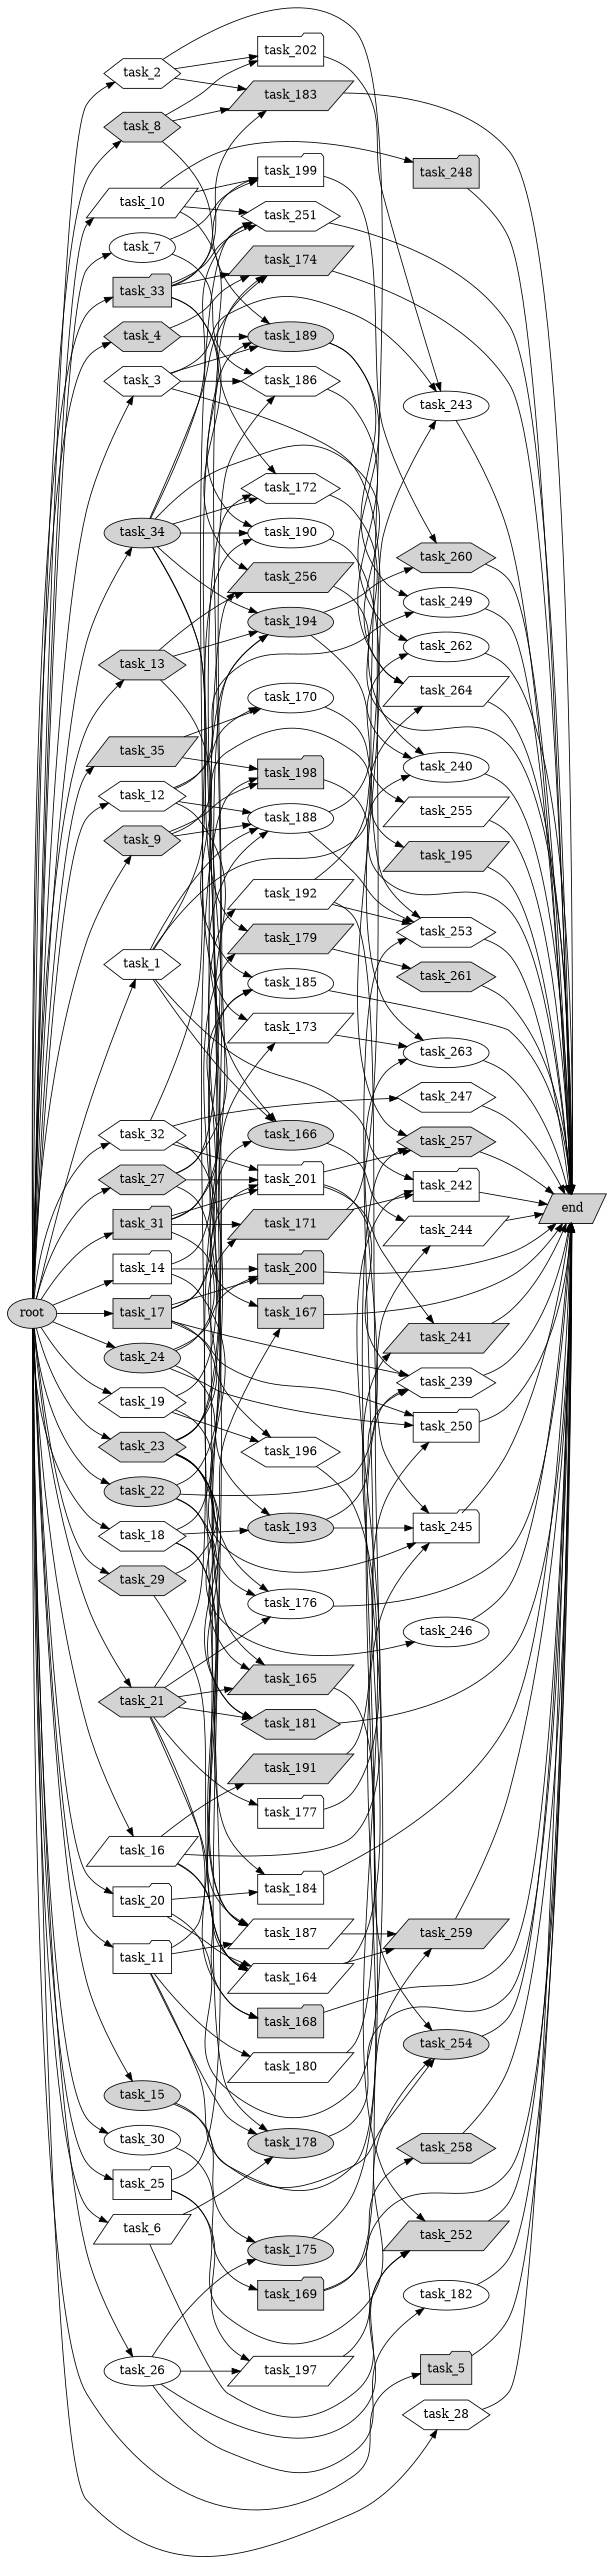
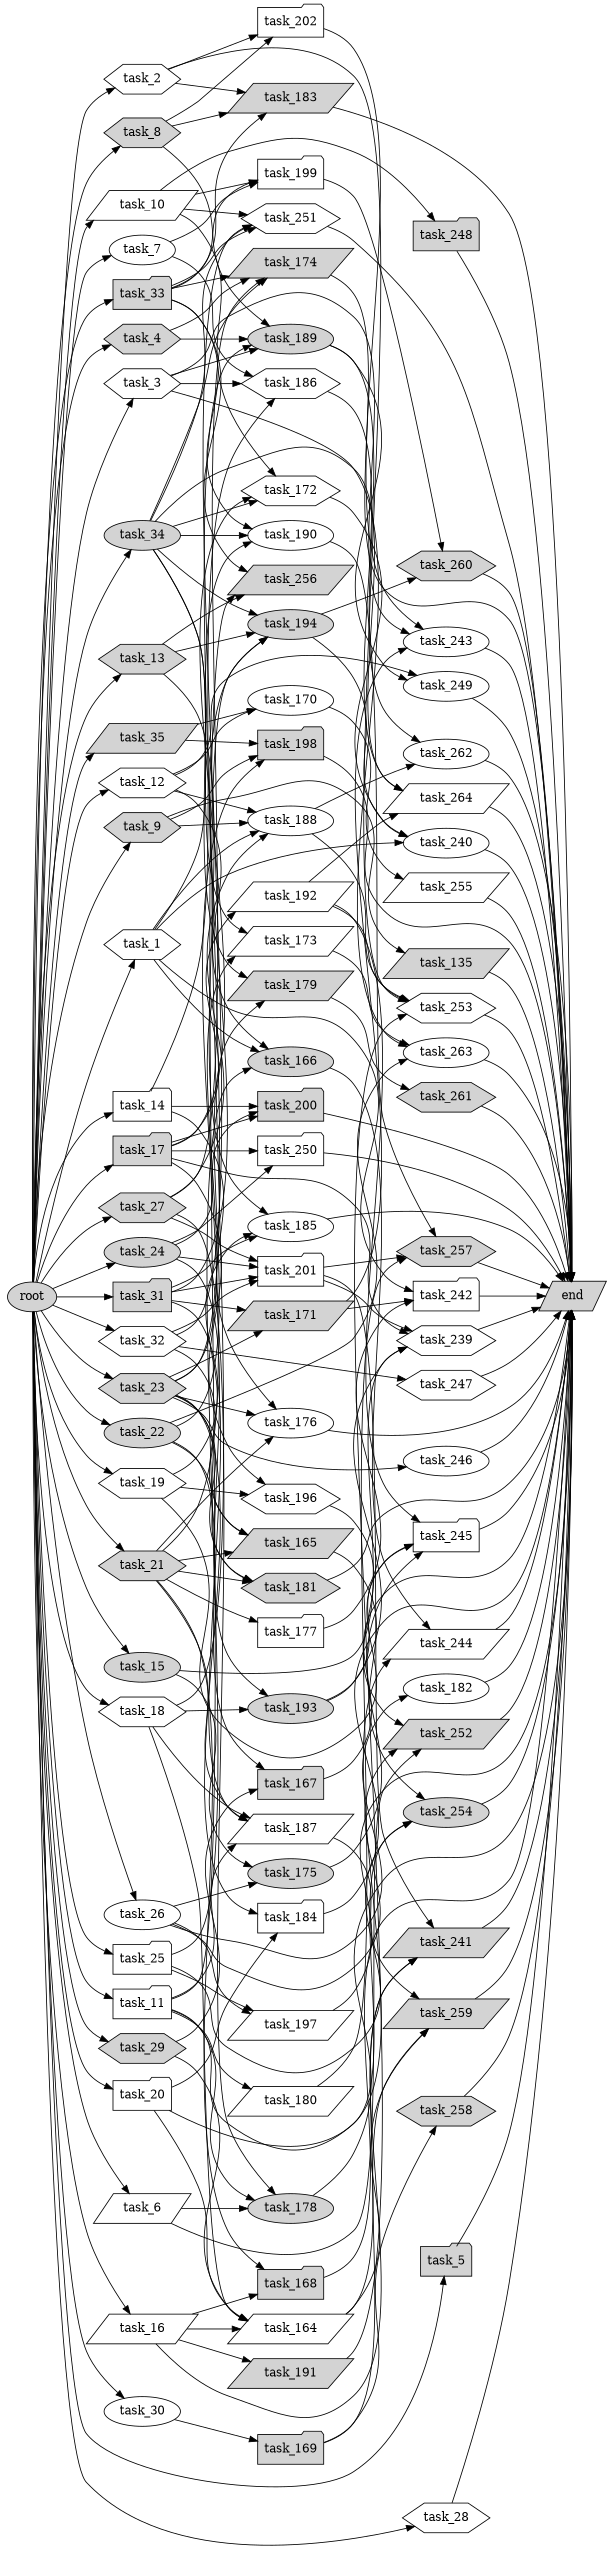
  digraph {
    rankdir=LR
    node [fillcolor=white shape=hexagon style=filled]
    task_189 [fillcolor=lightgrey shape=ellipse]
    task_249 [shape=ellipse]
    task_262 [shape=ellipse]
    end [fillcolor=lightgrey shape=parallelogram]
    task_260 [fillcolor=lightgrey]
    task_240 [shape=ellipse]
    task_15 [fillcolor=lightgrey shape=ellipse]
    task_175 [fillcolor=lightgrey shape=ellipse]
    task_239
    task_245 [shape=folder]
    task_199 [shape=folder]
    task_7 [shape=ellipse]
    task_186
    task_264 [shape=parallelogram]
    task_9 [fillcolor=lightgrey]
    task_188 [shape=ellipse]
-   task_195 [fillcolor=lightgrey shape=parallelogram]
+   task_195 [fillcolor=lightgrey shape=parallelogram label=task_135]
    task_198 [fillcolor=lightgrey shape=folder]
    task_253
    task_183 [fillcolor=lightgrey shape=parallelogram]
    task_4 [fillcolor=lightgrey]
    task_174 [fillcolor=lightgrey shape=parallelogram]
    task_179 [fillcolor=lightgrey shape=parallelogram]
    task_261 [fillcolor=lightgrey]
    task_10 [shape=parallelogram]
    task_248 [fillcolor=lightgrey shape=folder]
    task_172
    task_251
    task_13 [fillcolor=lightgrey]
    task_185 [shape=ellipse]
    task_194 [fillcolor=lightgrey shape=ellipse]
    task_256 [fillcolor=lightgrey shape=parallelogram]
    task_16 [shape=parallelogram]
    task_191 [fillcolor=lightgrey shape=parallelogram]
    task_164 [shape=parallelogram]
    task_168 [fillcolor=lightgrey shape=folder]
    task_241 [fillcolor=lightgrey shape=parallelogram]
    task_259 [fillcolor=lightgrey shape=parallelogram]
    task_250 [shape=folder]
    task_14 [shape=folder]
    task_176 [shape=ellipse]
    task_200 [fillcolor=lightgrey shape=folder]
    task_3
    task_263 [shape=ellipse]
    task_243 [shape=ellipse]
    task_192 [shape=parallelogram]
    task_5 [fillcolor=lightgrey shape=folder]
    task_169 [fillcolor=lightgrey shape=folder]
    task_258 [fillcolor=lightgrey]
    task_20 [shape=folder]
    task_184 [shape=folder]
    task_244 [shape=parallelogram]
    task_28
    task_2
    task_202 [shape=folder]
    task_193 [fillcolor=lightgrey shape=ellipse]
    task_25 [shape=folder]
    task_197 [shape=parallelogram]
    task_254 [fillcolor=lightgrey shape=ellipse]
    task_166 [fillcolor=lightgrey shape=ellipse]
    task_257 [fillcolor=lightgrey]
    task_190 [shape=ellipse]
    task_201 [shape=folder]
    task_31 [fillcolor=lightgrey shape=folder]
    task_167 [fillcolor=lightgrey shape=folder]
    task_171 [fillcolor=lightgrey shape=parallelogram]
    task_242 [shape=folder]
    task_177 [shape=folder]
    task_23 [fillcolor=lightgrey]
    task_165 [fillcolor=lightgrey shape=parallelogram]
    task_173 [shape=parallelogram]
    task_246 [shape=ellipse]
    task_181 [fillcolor=lightgrey]
    task_29 [fillcolor=lightgrey]
    task_1
    task_30 [shape=ellipse]
    task_180 [shape=parallelogram]
    task_26 [shape=ellipse]
    task_182 [shape=ellipse]
    task_252 [fillcolor=lightgrey shape=parallelogram]
    task_247
    task_24 [fillcolor=lightgrey shape=ellipse]
    task_18
    task_187 [shape=parallelogram]
    task_255 [shape=parallelogram]
    task_170 [shape=ellipse]
    task_32
    task_12
    task_22 [fillcolor=lightgrey shape=ellipse]
    task_19
    task_196
    task_21 [fillcolor=lightgrey]
    task_8 [fillcolor=lightgrey]
    task_34 [fillcolor=lightgrey shape=ellipse]
    root [fillcolor=lightgrey shape=ellipse]
    task_17 [fillcolor=lightgrey shape=folder]
    task_27 [fillcolor=lightgrey]
    task_6 [shape=parallelogram]
    task_35 [fillcolor=lightgrey shape=parallelogram]
    task_33 [fillcolor=lightgrey shape=folder]
    task_11 [shape=folder]
    task_178 [fillcolor=lightgrey shape=ellipse]
    task_189 -> task_249
    task_189 -> task_262
    task_249 -> end
    task_262 -> end
    task_260 -> end
    task_240 -> end
    task_15 -> task_175
    task_15 -> task_239
    task_175 -> task_245
    task_239 -> end
    task_245 -> end
    task_199 -> task_260
    task_7 -> task_199
    task_7 -> task_186
    task_186 -> task_264
    task_264 -> end
    task_9 -> task_188
    task_9 -> task_195
    task_9 -> task_198
    task_188 -> task_262
    task_188 -> task_253
    task_195 -> end
    task_198 -> end
    task_253 -> end
    task_183 -> end
    task_4 -> task_189
    task_4 -> task_174
    task_174 -> end
    task_179 -> task_261
    task_261 -> end
    task_10 -> task_199
    task_10 -> task_248
    task_10 -> task_172
    task_10 -> task_251
    task_248 -> end
    task_172 -> task_240
    task_251 -> end
    task_13 -> task_185
    task_13 -> task_194
    task_13 -> task_256
    task_185 -> end
    task_194 -> task_260
    task_194 -> task_240
-   task_256 -> end
    task_16 -> task_191
    task_16 -> task_164
    task_16 -> task_168
    task_16 -> task_241
    task_191 -> task_253
    task_164 -> task_259
-   task_164 -> task_250
+   task_164 -> task_241
    task_168 -> end
    task_241 -> end
    task_259 -> end
    task_250 -> end
    task_14 -> task_186
    task_14 -> task_176
    task_14 -> task_200
    task_176 -> end
    task_200 -> end
    task_3 -> task_189
    task_3 -> task_186
    task_3 -> task_263
    task_3 -> task_243
    task_263 -> end
    task_243 -> end
    task_192 -> task_245
    task_192 -> task_264
    task_192 -> task_253
    task_5 -> end
    task_169 -> task_259
    task_169 -> task_258
    task_258 -> end
    task_20 -> task_164
    task_20 -> task_184
    task_20 -> task_244
    task_184 -> end
    task_244 -> end
    task_28 -> end
    task_2 -> task_253
    task_2 -> task_183
    task_2 -> task_202
    task_202 -> task_243
    task_193 -> task_239
    task_193 -> task_245
    task_25 -> task_197
    task_25 -> task_254
    task_25 -> task_166
    task_197 -> end
    task_254 -> end
    task_166 -> task_244
    task_257 -> end
    task_190 -> task_257
    task_201 -> task_239
    task_201 -> task_241
    task_201 -> task_257
    task_31 -> task_185
    task_31 -> task_194
    task_31 -> task_201
    task_31 -> task_167
    task_31 -> task_171
    task_167 -> end
    task_171 -> task_243
    task_171 -> task_242
    task_242 -> end
    task_177 -> task_242
    task_23 -> task_189
    task_23 -> task_176
    task_23 -> task_184
    task_23 -> task_171
    task_23 -> task_165
    task_23 -> task_173
    task_23 -> task_246
    task_23 -> task_181
    task_165 -> task_254
    task_173 -> task_263
    task_246 -> end
    task_181 -> end
    task_29 -> task_164
    task_29 -> task_167
    task_1 -> task_240
    task_1 -> task_188
    task_1 -> task_166
    task_1 -> task_190
    task_1 -> task_242
    task_30 -> task_169
    task_180 -> task_257
    task_26 -> task_175
    task_26 -> task_197
    task_26 -> task_182
    task_26 -> task_252
    task_182 -> end
    task_252 -> end
    task_247 -> end
    task_24 -> task_250
    task_24 -> task_200
    task_24 -> task_193
    task_24 -> task_201
    task_18 -> task_194
    task_18 -> task_164
    task_18 -> task_193
    task_18 -> task_187
    task_187 -> task_259
    task_255 -> end
    task_170 -> task_255
    task_32 -> task_251
    task_32 -> task_201
    task_32 -> task_165
    task_32 -> task_247
    task_12 -> task_249
    task_12 -> task_188
    task_12 -> task_166
    task_12 -> task_170
    task_22 -> task_179
    task_22 -> task_263
    task_22 -> task_181
    task_22 -> task_187
    task_19 -> task_245
    task_19 -> task_185
    task_19 -> task_196
    task_196 -> task_252
    task_21 -> task_198
    task_21 -> task_168
    task_21 -> task_176
    task_21 -> task_177
    task_21 -> task_165
    task_21 -> task_181
    task_21 -> task_187
    task_8 -> task_189
    task_8 -> task_183
    task_8 -> task_202
    task_34 -> task_264
    task_34 -> task_174
    task_34 -> task_179
    task_34 -> task_172
    task_34 -> task_251
    task_34 -> task_194
    task_34 -> task_190
    task_34 -> task_173
    root -> task_15
    root -> task_7
    root -> task_9
    root -> task_4
    root -> task_10
    root -> task_13
    root -> task_16
    root -> task_14
    root -> task_3
    root -> task_5
    root -> task_20
    root -> task_28
    root -> task_2
    root -> task_25
    root -> task_31
    root -> task_23
    root -> task_29
    root -> task_1
    root -> task_30
    root -> task_26
    root -> task_24
    root -> task_18
    root -> task_32
    root -> task_12
    root -> task_22
    root -> task_19
    root -> task_21
    root -> task_8
    root -> task_34
    root -> task_17
    root -> task_27
    root -> task_6
    root -> task_35
    root -> task_33
    root -> task_11
    task_17 -> task_239
    task_17 -> task_172
    task_17 -> task_250
    task_17 -> task_200
    task_17 -> task_192
    task_17 -> task_196
    task_27 -> task_188
    task_27 -> task_174
    task_27 -> task_201
    task_27 -> task_178
    task_6 -> task_252
    task_6 -> task_178
    task_35 -> task_198
    task_35 -> task_170
    task_33 -> task_199
    task_33 -> task_183
    task_33 -> task_174
    task_33 -> task_251
    task_33 -> task_256
    task_33 -> task_190
    task_11 -> task_256
    task_11 -> task_254
    task_11 -> task_180
    task_11 -> task_187
    task_11 -> task_178
    task_178 -> end
  }
